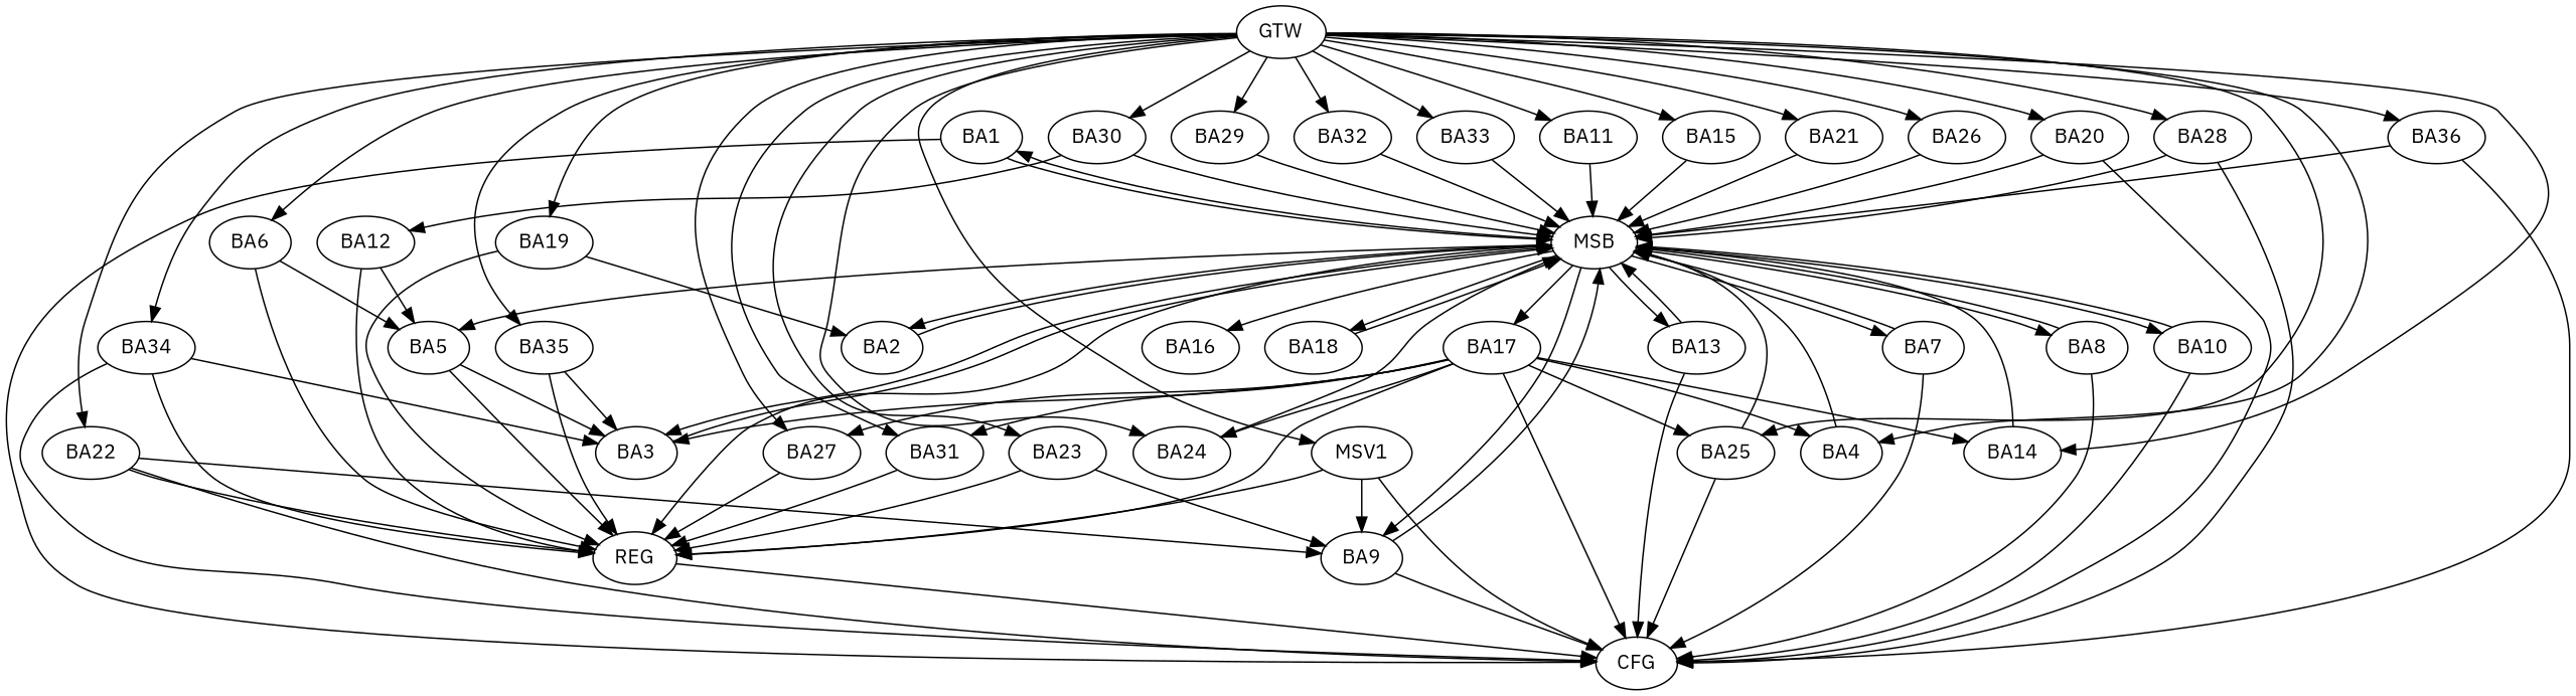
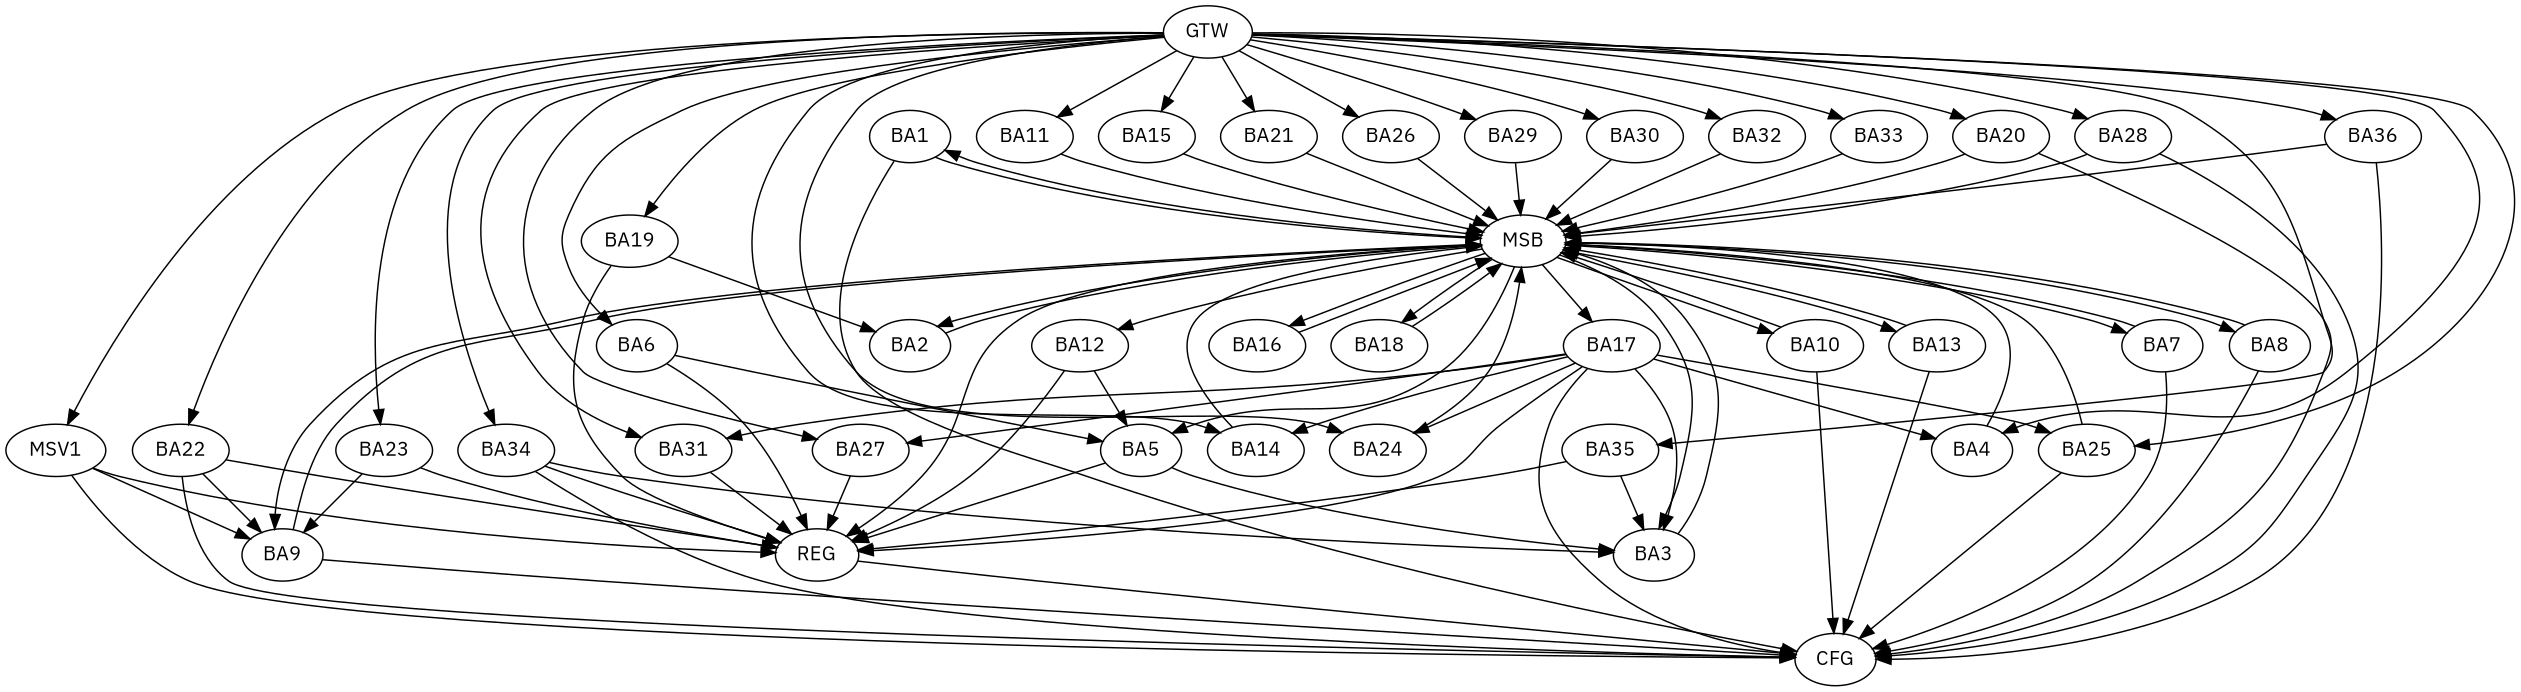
  strict digraph {
    fontname="IBM Plex Sans"
    node [fontname="IBM Plex Sans"]
    edge [fontname="IBM Plex Sans"]
    n1 [label=BA1]
    n2 [label=MSB]
    n3 [label=CFG]
    n4 [label=BA2]
    n5 [label=BA3]
    n6 [label=BA5]
    n7 [label=REG]
    n8 [label=BA7]
    n9 [label=BA8]
    n10 [label=BA9]
    n11 [label=BA10]
    n12 [label=BA12]
    n13 [label=BA13]
    n14 [label=BA16]
    n15 [label=BA17]
    n16 [label=BA18]
    n17 [label=BA4]
    n18 [label=BA6]
    n19 [label=BA11]
    n20 [label=BA14]
    n21 [label=BA15]
    n22 [label=BA24]
    n23 [label=BA25]
    n24 [label=BA27]
    n25 [label=BA31]
    n26 [label=BA19]
    n27 [label=BA20]
    n28 [label=BA21]
    n29 [label=BA22]
    n30 [label=BA23]
    n31 [label=BA26]
    n32 [label=BA28]
    n33 [label=BA29]
    n34 [label=BA30]
    n35 [label=BA32]
    n36 [label=BA33]
    n37 [label=BA34]
    n38 [label=BA35]
    n39 [label=BA36]
    n40 [label=GTW]
    n41 [label=MSV1]
    n1 -> n2
    n1 -> n3
    n2 -> n1
    n2 -> n4
    n2 -> n5
    n2 -> n6
    n2 -> n7
    n2 -> n8
    n2 -> n9
    n2 -> n10
    n2 -> n11
-   n34 -> n12
+   n2 -> n12
    n2 -> n13
    n2 -> n14
    n2 -> n15
    n2 -> n16
    n4 -> n2
    n5 -> n2
    n6 -> n5
    n6 -> n7
    n7 -> n3
    n8 -> n2
    n8 -> n3
    n9 -> n2
    n9 -> n3
    n10 -> n2
    n10 -> n3
    n11 -> n2
    n11 -> n3
    n12 -> n6
    n12 -> n7
    n13 -> n2
    n13 -> n3
+   n14 -> n2
    n15 -> n3
    n15 -> n5
    n15 -> n7
    n15 -> n17
    n15 -> n20
    n15 -> n22
    n15 -> n23
    n15 -> n24
    n15 -> n25
    n16 -> n2
    n17 -> n2
    n18 -> n6
    n18 -> n7
    n19 -> n2
    n20 -> n2
    n21 -> n2
    n22 -> n2
    n23 -> n2
    n23 -> n3
    n24 -> n7
    n25 -> n7
    n26 -> n4
    n26 -> n7
    n27 -> n2
    n27 -> n3
    n28 -> n2
    n29 -> n3
    n29 -> n7
    n29 -> n10
    n30 -> n7
    n30 -> n10
    n31 -> n2
    n32 -> n2
    n32 -> n3
    n33 -> n2
    n34 -> n2
    n35 -> n2
    n36 -> n2
    n37 -> n3
    n37 -> n5
    n37 -> n7
    n38 -> n5
    n38 -> n7
    n39 -> n2
    n39 -> n3
    n40 -> n17
    n40 -> n18
    n40 -> n19
    n40 -> n20
    n40 -> n21
    n40 -> n22
    n40 -> n23
    n40 -> n24
    n40 -> n25
    n40 -> n26
    n40 -> n27
    n40 -> n28
    n40 -> n29
    n40 -> n30
    n40 -> n31
    n40 -> n32
    n40 -> n33
    n40 -> n34
    n40 -> n35
    n40 -> n36
    n40 -> n37
    n40 -> n38
    n40 -> n39
    n40 -> n41
    n41 -> n3
    n41 -> n7
    n41 -> n10
  }
